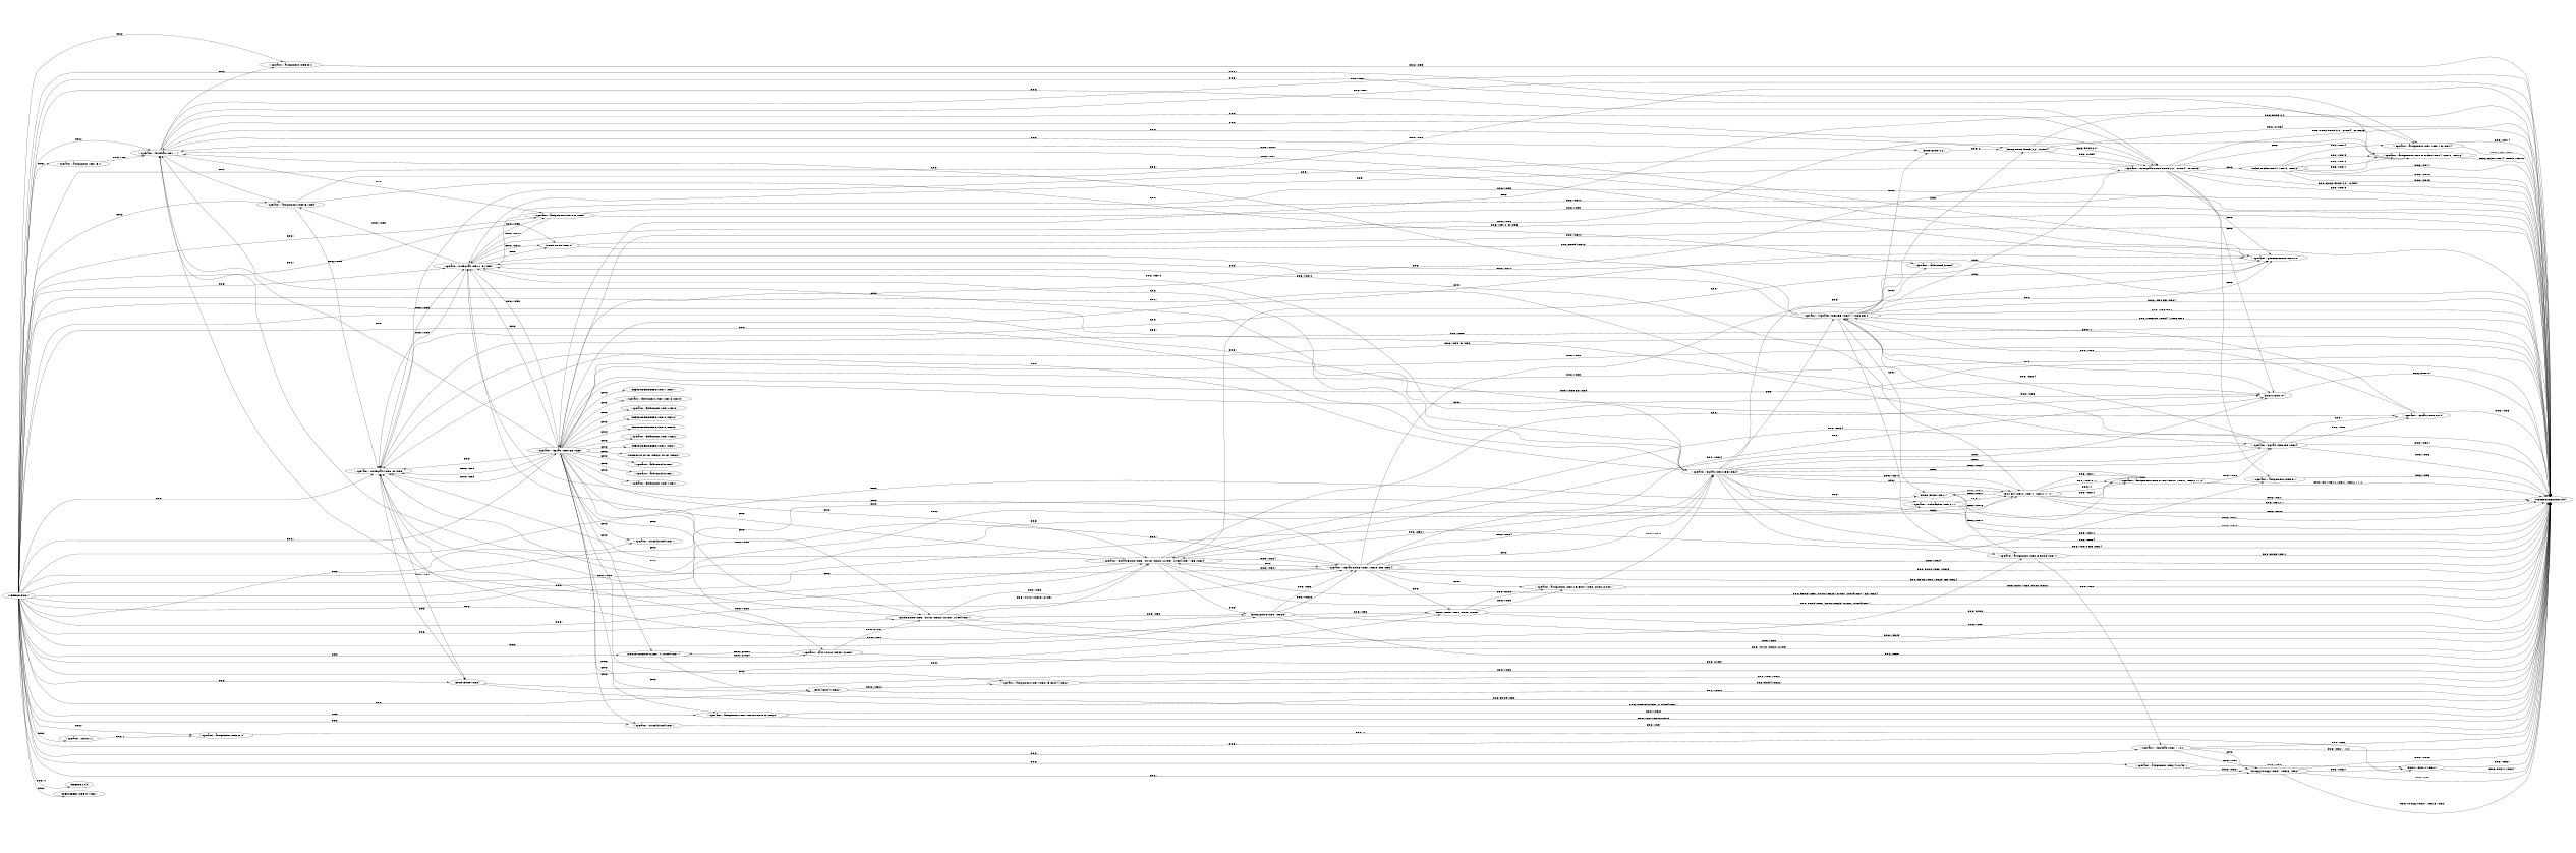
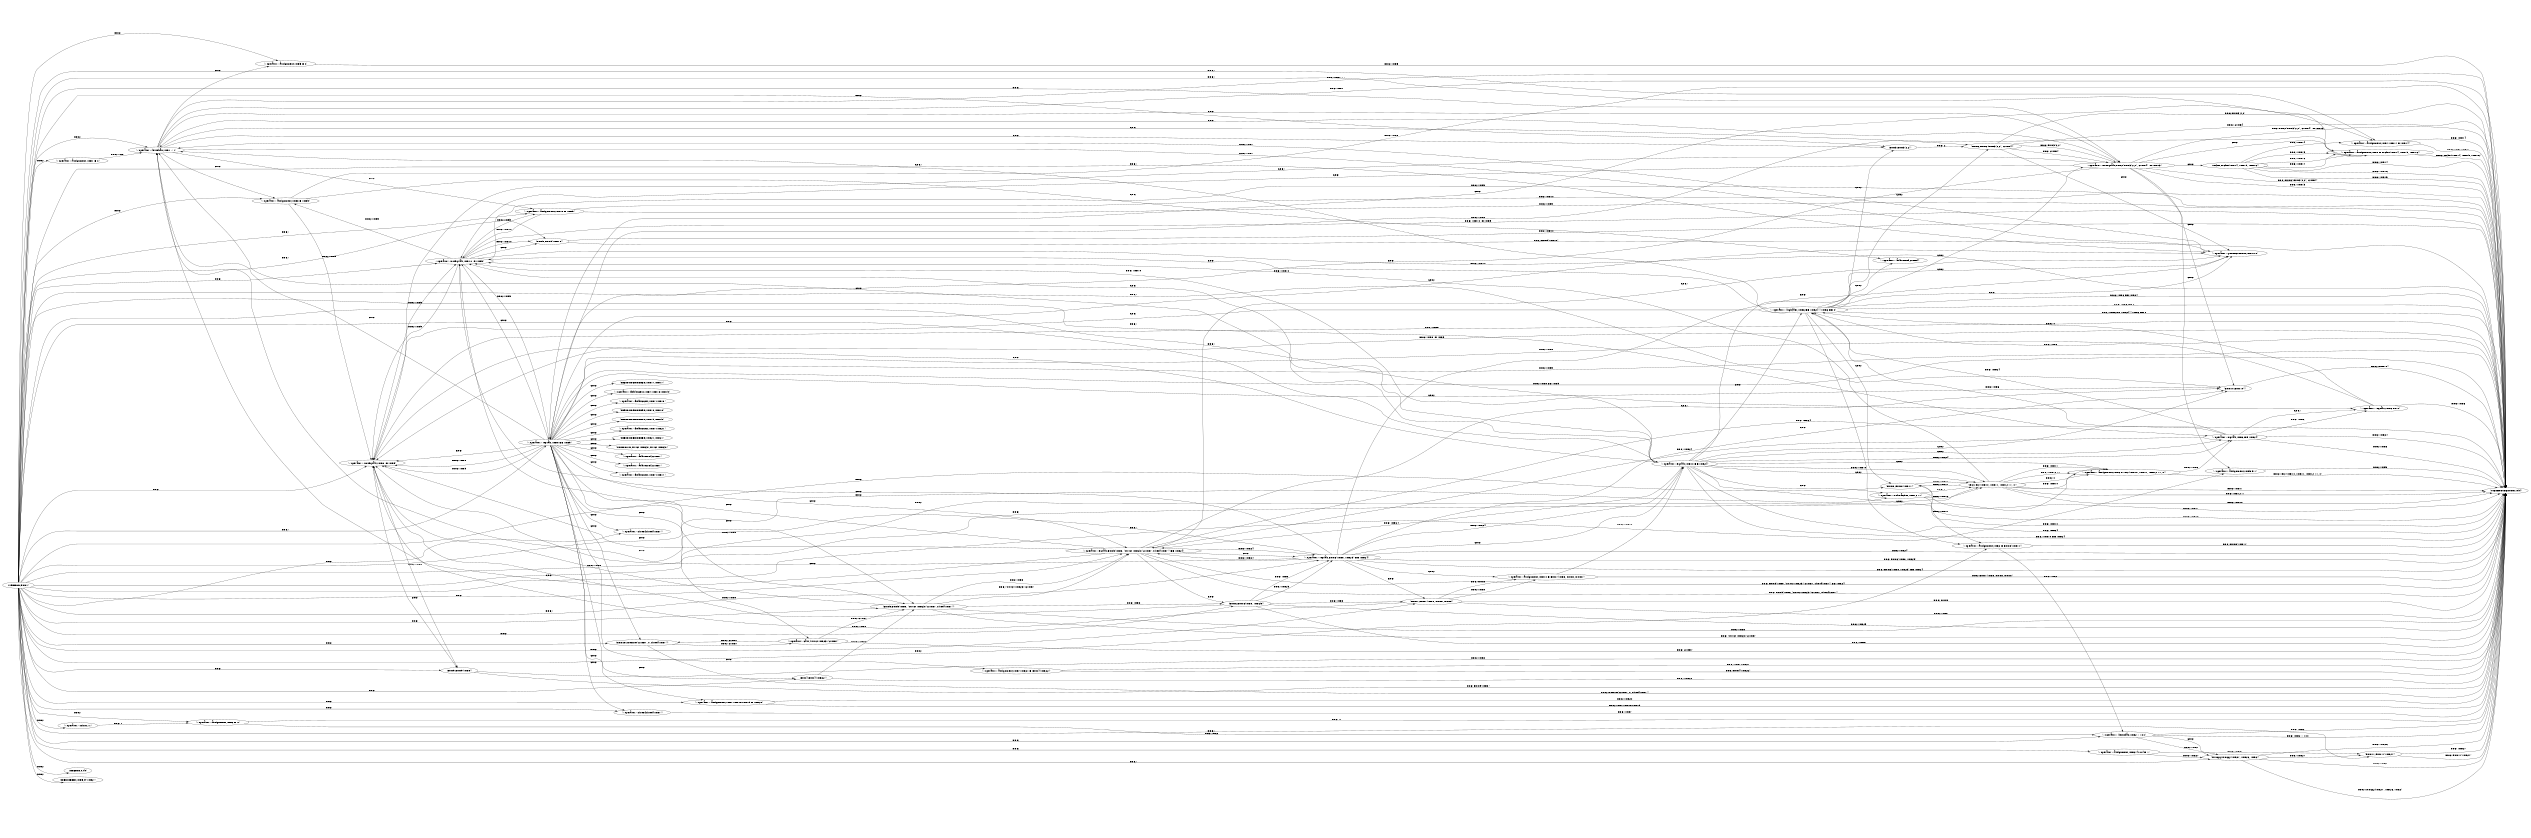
  digraph {
    rankdir=LR
    n1 [label="(METHOD,FUN1)"]
    n2 [label="(<operator>.assignment,VAR2 = -1)"]
    n3 [label="(<operator>.minus,-1)"]
    n4 [label="(<operator>.assignment,VAR1 = 0)"]
    n5 [label="(<operator>.lessThan,VAR1 < 1)"]
    n6 [label="(<operator>.postIncrement,VAR1++)"]
    n7 [label="(<operator>.assignment,VAR5 = 0)"]
    n8 [label="(<operator>.assignment,VAR8 = VAR9)"]
    n9 [label="(<operator>.assignment,VAR10 = VAR9)"]
    n10 [label="(<operator>.notEquals,FUN2(FUN3(2,2), &VAR4) != VAR13)"]
    n11 [label="(FUN3,FUN3(2,2))"]
    n12 [label="(<operator>.assignment,VAR5 = 1)"]
    n13 [label="(<operator>.assignment,VAR8 = socket(VAR14, VAR15, VAR16))"]
    n14 [label="(<operator>.equals,VAR8 == VAR9)"]
    n15 [label="(memset,memset(&VAR7, 0, sizeof(VAR7)))"]
    n16 [label="(<operator>.sizeOf,sizeof(VAR7))"]
    n17 [label="(<operator>.assignment,VAR7.VAR17 = VAR14)"]
    n18 [label="(<operator>.assignment,VAR7.VAR18.VAR19 = VAR20)"]
    n19 [label="(FUN4,FUN4(VAR22))"]
    n20 [label="(<operator>.equals,FUN5(VAR8, (struct VAR23*)&VAR7, sizeof(VAR7)) == VAR24)"]
    n21 [label="(FUN5,FUN5(VAR8, (struct VAR23*)&VAR7, sizeof(VAR7)))"]
    n22 [label="(<operator>.sizeOf,sizeof(VAR7))"]
    n23 [label="(<operator>.equals,FUN6(VAR8, VAR25) == VAR24)"]
    n24 [label="(FUN6,FUN6(VAR8, VAR25))"]
    n25 [label="(FUN7,FUN7(VAR8, NULL, NULL))"]
    n26 [label="(<operator>.equals,VAR10 == VAR24)"]
    n27 [label="(<operator>.assignment,VAR6 = recv(VAR10, VAR11, VAR12 - 1, 0))"]
    n28 [label="(recv,recv(VAR10, VAR11, VAR12 - 1, 0))"]
    n29 [label="(<operator>.subtraction,VAR12 - 1)"]
    n30 [label="(<operator>.equals,VAR6 == VAR24)"]
    n31 [label="(<operator>.equals,VAR6 == 0)"]
    n32 [label="(<operator>.assignment,VAR2 = FUN8(VAR11))"]
    n33 [label="(FUN8,FUN8(VAR11))"]
    n34 [label="(LITERAL,0,do)"]
    n35 [label="(<operator>.notEquals,VAR8 != VAR9)"]
    n36 [label="(FUN9,FUN9(VAR8))"]
    n37 [label="(<operator>.notEquals,VAR10 != VAR9)"]
    n38 [label="(FUN9,FUN9(VAR10))"]
    n39 [label="(IDENTIFIER,VAR5,if (VAR2))"]
    n40 [label="(FUN10,FUN10())"]
    n41 [label="(<operator>.assignment,VAR27[100] = \"\")"]
    n42 [label="(<operator>.lessThan,VAR2 < 100)"]
    n43 [label="(strncpy,strncpy(VAR27, VAR26, VAR2))"]
    n44 [label="(FUN11,FUN11(VAR27))"]
    n45 [label="(METHOD_RETURN,void)"]
    n46 [label="(FUN2,FUN2(FUN3(2,2), &VAR4))"]
    n47 [label="(<operator>.addressOf,&VAR4)"]
    n48 [label="(socket,socket(VAR14, VAR15, VAR16))"]
    n49 [label="(<operator>.assignment,VAR7.VAR21 = FUN4(VAR22))"]
    n50 [label="(<operator>.cast,(struct VAR23*)&VAR7)"]
    n51 [label="(<operator>.addressOf,&VAR7)"]
    n52 [label="(<operator>.fieldAccess,VAR7.VAR17)"]
    n53 [label="(FIELD_IDENTIFIER,VAR17,VAR17)"]
    n54 [label="(<operator>.fieldAccess,VAR7.VAR18.VAR19)"]
    n55 [label="(<operator>.fieldAccess,VAR7.VAR18)"]
    n56 [label="(FIELD_IDENTIFIER,VAR18,VAR18)"]
    n57 [label="(FIELD_IDENTIFIER,VAR19,VAR19)"]
    n58 [label="(<operator>.fieldAccess,VAR7.VAR21)"]
    n59 [label="(FIELD_IDENTIFIER,VAR21,VAR21)"]
    n60 [label="(UNKNOWN,struct VAR23*,struct VAR23*)"]
    n61 [label="(<operator>.addressOf,&VAR7)"]
    n62 [label="(<operator>.assignment,VAR10 = FUN7(VAR8, NULL, NULL))"]
    n63 [label="(<operator>.logicalOr,VAR6 == VAR24 || VAR6 == 0)"]
    n1 -> n2 [label="DDG: "]
    n1 -> n3 [label="DDG: "]
    n1 -> n4 [label="DDG: "]
    n1 -> n5 [label="DDG: "]
    n1 -> n6 [label="DDG: "]
    n1 -> n7 [label="DDG: "]
    n1 -> n8 [label="DDG: "]
    n1 -> n9 [label="DDG: "]
    n1 -> n10 [label="DDG: "]
+   n1 -> n11 [label="DDG: "]
    n1 -> n12 [label="DDG: "]
    n1 -> n13 [label="DDG: "]
    n1 -> n14 [label="DDG: "]
    n1 -> n15 [label="DDG: "]
    n1 -> n16 [label="DDG: "]
    n1 -> n17 [label="DDG: "]
    n1 -> n18 [label="DDG: "]
    n1 -> n19 [label="DDG: "]
    n1 -> n20 [label="DDG: "]
    n1 -> n21 [label="DDG: "]
    n1 -> n22 [label="DDG: "]
    n1 -> n23 [label="DDG: "]
    n1 -> n24 [label="DDG: "]
    n1 -> n25 [label="DDG: "]
    n1 -> n26 [label="DDG: "]
    n1 -> n27 [label="DDG: "]
    n1 -> n28 [label="DDG: "]
    n1 -> n29 [label="DDG: "]
    n1 -> n30 [label="DDG: "]
    n1 -> n31 [label="DDG: "]
    n1 -> n32 [label="DDG: "]
    n1 -> n33 [label="DDG: "]
-   n1 -> n34 [label="DDG: -1"]
+   n1 -> n34 [label="DDG: "]
    n1 -> n35 [label="DDG: "]
    n1 -> n36 [label="DDG: "]
    n1 -> n37 [label="DDG: "]
    n1 -> n38 [label="DDG: "]
    n1 -> n39 [label="DDG: "]
    n1 -> n40 [label="DDG: "]
    n1 -> n41 [label="DDG: "]
    n1 -> n42 [label="DDG: "]
    n1 -> n43 [label="DDG: "]
    n1 -> n44 [label="DDG: "]
+   n2 -> n42 [label="DDG: VAR2"]
    n2 -> n45 [label="DDG: -1"]
    n3 -> n2 [label="DDG: 1"]
    n4 -> n5 [label="DDG: VAR1"]
    n5 -> n6 [label="DDG: VAR1"]
    n5 -> n7 [label="CDG: "]
    n5 -> n8 [label="CDG: "]
    n5 -> n9 [label="CDG: "]
    n5 -> n10 [label="CDG: "]
    n5 -> n11 [label="CDG: "]
    n5 -> n45 [label="DDG: VAR1 < 1"]
    n5 -> n45 [label="DDG: VAR1"]
    n5 -> n46 [label="CDG: "]
-   n6 -> n5 [label="DDG: VAR20"]
+   n6 -> n5 [label="DDG: VAR1"]
    n7 -> n45 [label="DDG: VAR5"]
    n8 -> n35 [label="DDG: VAR8"]
    n8 -> n45 [label="DDG: VAR8"]
    n8 -> n47 [label="CDG: "]
    n9 -> n37 [label="DDG: VAR10"]
    n9 -> n45 [label="DDG: VAR10"]
    n9 -> n45 [label="DDG: VAR9"]
    n10 -> n5 [label="CDG: "]
-   n10 -> n6 [label="CDG: "]
+   n46 -> n6 [label="CDG: "]
    n10 -> n12 [label="CDG: "]
    n10 -> n13 [label="CDG: "]
    n10 -> n14 [label="CDG: "]
    n10 -> n35 [label="CDG: "]
    n10 -> n37 [label="CDG: "]
    n10 -> n40 [label="CDG: "]
    n10 -> n45 [label="DDG: FUN2(FUN3(2,2), &VAR4)"]
    n10 -> n45 [label="DDG: VAR13"]
    n10 -> n45 [label="DDG: FUN2(FUN3(2,2), &VAR4) != VAR13"]
    n10 -> n48 [label="CDG: "]
    n11 -> n46 [label="DDG: 2"]
    n12 -> n45 [label="DDG: VAR5"]
    n13 -> n14 [label="DDG: VAR8"]
    n13 -> n45 [label="DDG: socket(VAR14, VAR15, VAR16)"]
    n14 -> n5 [label="CDG: "]
    n14 -> n6 [label="CDG: "]
    n14 -> n15 [label="CDG: "]
    n14 -> n16 [label="CDG: "]
    n14 -> n17 [label="CDG: "]
    n14 -> n18 [label="CDG: "]
    n14 -> n19 [label="CDG: "]
    n14 -> n20 [label="CDG: "]
    n14 -> n21 [label="DDG: VAR8"]
    n14 -> n21 [label="CDG: "]
    n14 -> n22 [label="CDG: "]
    n14 -> n35 [label="DDG: VAR8"]
    n14 -> n35 [label="DDG: VAR9"]
    n14 -> n35 [label="CDG: "]
    n14 -> n37 [label="CDG: "]
    n14 -> n40 [label="CDG: "]
    n14 -> n45 [label="DDG: VAR8"]
    n14 -> n45 [label="DDG: VAR9"]
    n14 -> n45 [label="DDG: VAR8 == VAR9"]
    n14 -> n49 [label="CDG: "]
    n14 -> n50 [label="CDG: "]
    n14 -> n51 [label="CDG: "]
    n14 -> n52 [label="CDG: "]
    n14 -> n53 [label="CDG: "]
    n14 -> n54 [label="CDG: "]
    n14 -> n55 [label="CDG: "]
    n14 -> n56 [label="CDG: "]
    n14 -> n57 [label="CDG: "]
    n14 -> n58 [label="CDG: "]
    n14 -> n59 [label="CDG: "]
    n14 -> n60 [label="CDG: "]
    n14 -> n61 [label="CDG: "]
    n15 -> n45 [label="DDG: memset(&VAR7, 0, sizeof(VAR7))"]
    n15 -> n50 [label="DDG: &VAR7"]
    n17 -> n45 [label="DDG: VAR14"]
    n17 -> n45 [label="DDG: VAR7.VAR17"]
    n18 -> n45 [label="DDG: VAR20"]
    n18 -> n45 [label="DDG: VAR7.VAR18.VAR19"]
    n19 -> n45 [label="DDG: VAR22"]
-   n19 -> n49 [label="DDG: VAR22"]
+   n19 -> n21 [label="DDG: VAR22"]
    n20 -> n5 [label="CDG: "]
    n20 -> n6 [label="CDG: "]
    n20 -> n23 [label="DDG: VAR24"]
    n20 -> n23 [label="CDG: "]
    n20 -> n24 [label="CDG: "]
    n20 -> n35 [label="CDG: "]
    n20 -> n37 [label="CDG: "]
    n20 -> n40 [label="CDG: "]
    n20 -> n45 [label="DDG: FUN5(VAR8, (struct VAR23*)&VAR7, sizeof(VAR7)) == VAR24"]
    n20 -> n45 [label="DDG: FUN5(VAR8, (struct VAR23*)&VAR7, sizeof(VAR7))"]
    n20 -> n45 [label="DDG: VAR24"]
    n21 -> n20 [label="DDG: VAR8"]
    n21 -> n20 [label="DDG: (struct VAR23*)&VAR7"]
    n21 -> n24 [label="DDG: VAR8"]
    n21 -> n35 [label="DDG: VAR8"]
    n21 -> n45 [label="DDG: VAR8"]
    n21 -> n45 [label="DDG: (struct VAR23*)&VAR7"]
    n22 -> n45 [label="DDG: VAR7"]
    n23 -> n5 [label="CDG: "]
    n23 -> n6 [label="CDG: "]
    n23 -> n20 [label="DDG: VAR24"]
    n23 -> n25 [label="CDG: "]
    n23 -> n26 [label="DDG: VAR24"]
    n23 -> n26 [label="CDG: "]
    n23 -> n35 [label="CDG: "]
    n23 -> n37 [label="CDG: "]
    n23 -> n40 [label="CDG: "]
    n23 -> n45 [label="DDG: FUN6(VAR8, VAR25) == VAR24"]
    n23 -> n45 [label="DDG: VAR24"]
    n23 -> n45 [label="DDG: FUN6(VAR8, VAR25)"]
    n23 -> n62 [label="CDG: "]
    n24 -> n23 [label="DDG: VAR8"]
    n24 -> n23 [label="DDG: VAR25"]
    n24 -> n25 [label="DDG: VAR8"]
    n24 -> n35 [label="DDG: VAR8"]
    n24 -> n45 [label="DDG: VAR8"]
    n24 -> n45 [label="DDG: VAR25"]
    n25 -> n35 [label="DDG: VAR8"]
    n25 -> n45 [label="DDG: NULL"]
    n25 -> n45 [label="DDG: VAR8"]
    n25 -> n62 [label="DDG: VAR8"]
    n25 -> n62 [label="DDG: NULL"]
    n26 -> n5 [label="CDG: "]
    n26 -> n6 [label="CDG: "]
    n26 -> n20 [label="DDG: VAR24"]
    n26 -> n27 [label="CDG: "]
    n26 -> n28 [label="DDG: VAR10"]
    n26 -> n28 [label="CDG: "]
    n26 -> n29 [label="CDG: "]
    n26 -> n30 [label="DDG: VAR24"]
    n26 -> n30 [label="CDG: "]
    n26 -> n35 [label="CDG: "]
    n26 -> n37 [label="DDG: VAR10"]
    n26 -> n37 [label="CDG: "]
    n26 -> n40 [label="CDG: "]
    n26 -> n45 [label="DDG: VAR10"]
    n26 -> n45 [label="DDG: VAR24"]
    n26 -> n45 [label="DDG: VAR10 == VAR24"]
    n26 -> n63 [label="CDG: "]
    n27 -> n30 [label="DDG: VAR6"]
    n27 -> n45 [label="DDG: recv(VAR10, VAR11, VAR12 - 1, 0)"]
    n28 -> n27 [label="DDG: VAR10"]
    n28 -> n27 [label="DDG: VAR11"]
    n28 -> n27 [label="DDG: VAR12 - 1"]
    n28 -> n27 [label="DDG: 0"]
    n28 -> n33 [label="DDG: VAR11"]
    n28 -> n37 [label="DDG: VAR10"]
    n28 -> n45 [label="DDG: VAR12 - 1"]
    n28 -> n45 [label="DDG: VAR10"]
    n28 -> n45 [label="DDG: VAR11"]
    n29 -> n28 [label="DDG: VAR12"]
    n29 -> n28 [label="DDG: 1"]
    n29 -> n45 [label="DDG: VAR12"]
    n30 -> n20 [label="DDG: VAR24"]
    n30 -> n31 [label="DDG: VAR6"]
    n30 -> n31 [label="CDG: "]
    n30 -> n45 [label="DDG: VAR24"]
    n30 -> n45 [label="DDG: VAR6"]
    n30 -> n63 [label="DDG: VAR6"]
    n30 -> n63 [label="DDG: VAR24"]
    n31 -> n45 [label="DDG: VAR6"]
    n31 -> n63 [label="DDG: VAR6"]
    n31 -> n63 [label="DDG: 0"]
    n32 -> n42 [label="DDG: VAR2"]
    n32 -> n45 [label="DDG: FUN8(VAR11)"]
    n33 -> n28 [label="DDG: VAR11"]
    n33 -> n32 [label="DDG: VAR11"]
    n33 -> n45 [label="DDG: VAR11"]
    n35 -> n36 [label="DDG: VAR8"]
    n35 -> n36 [label="CDG: "]
    n35 -> n37 [label="DDG: VAR9"]
    n35 -> n45 [label="DDG: VAR8 != VAR9"]
    n35 -> n45 [label="DDG: VAR8"]
    n36 -> n45 [label="DDG: VAR8"]
    n36 -> n45 [label="DDG: FUN9(VAR8)"]
    n37 -> n8 [label="DDG: VAR9"]
    n37 -> n9 [label="DDG: VAR9"]
    n37 -> n14 [label="DDG: VAR9"]
    n37 -> n35 [label="DDG: VAR9"]
    n37 -> n38 [label="DDG: VAR10"]
    n37 -> n38 [label="CDG: "]
    n37 -> n45 [label="DDG: VAR10"]
    n37 -> n45 [label="DDG: VAR9"]
    n37 -> n45 [label="DDG: VAR10 != VAR9"]
    n38 -> n45 [label="DDG: VAR10"]
    n38 -> n45 [label="DDG: FUN9(VAR10)"]
    n40 -> n45 [label="DDG: FUN10()"]
    n41 -> n43 [label="DDG: VAR27"]
    n41 -> n44 [label="DDG: VAR27"]
    n42 -> n43 [label="DDG: VAR2"]
    n42 -> n43 [label="CDG: "]
    n42 -> n45 [label="DDG: VAR2 < 100"]
    n42 -> n45 [label="DDG: VAR2"]
    n43 -> n44 [label="DDG: VAR27"]
    n43 -> n45 [label="DDG: VAR26"]
    n43 -> n45 [label="DDG: VAR2"]
    n43 -> n45 [label="DDG: strncpy(VAR27, VAR26, VAR2)"]
    n44 -> n45 [label="DDG: VAR27"]
    n44 -> n45 [label="DDG: FUN11(VAR27)"]
    n46 -> n10 [label="DDG: FUN3(2,2)"]
    n46 -> n10 [label="DDG: &VAR4"]
    n46 -> n45 [label="DDG: FUN3(2,2)"]
    n46 -> n45 [label="DDG: &VAR4"]
    n48 -> n13 [label="DDG: VAR14"]
    n48 -> n13 [label="DDG: VAR15"]
    n48 -> n13 [label="DDG: VAR16"]
    n48 -> n17 [label="DDG: VAR14"]
    n48 -> n45 [label="DDG: VAR15"]
    n48 -> n45 [label="DDG: VAR14"]
    n48 -> n45 [label="DDG: VAR16"]
    n49 -> n45 [label="DDG: FUN4(VAR22)"]
    n49 -> n45 [label="DDG: VAR7.VAR21"]
    n50 -> n15 [label="DDG: &VAR7"]
    n50 -> n21 [label="DDG: &VAR7"]
    n50 -> n45 [label="DDG: &VAR7"]
    n62 -> n26 [label="DDG: VAR10"]
    n62 -> n45 [label="DDG: FUN7(VAR8, NULL, NULL)"]
    n63 -> n5 [label="CDG: "]
    n63 -> n6 [label="CDG: "]
    n63 -> n10 [label="CDG: "]
    n63 -> n11 [label="CDG: "]
    n63 -> n32 [label="CDG: "]
    n63 -> n33 [label="CDG: "]
    n63 -> n35 [label="CDG: "]
    n63 -> n37 [label="CDG: "]
-   n63 -> n40 [label="CDG: "]
    n63 -> n45 [label="DDG: VAR6 == VAR24"]
    n63 -> n45 [label="DDG: VAR6 == 0"]
    n63 -> n45 [label="DDG: VAR6 == VAR24 || VAR6 == 0"]
    n63 -> n46 [label="CDG: "]
    n63 -> n47 [label="CDG: "]
  }
